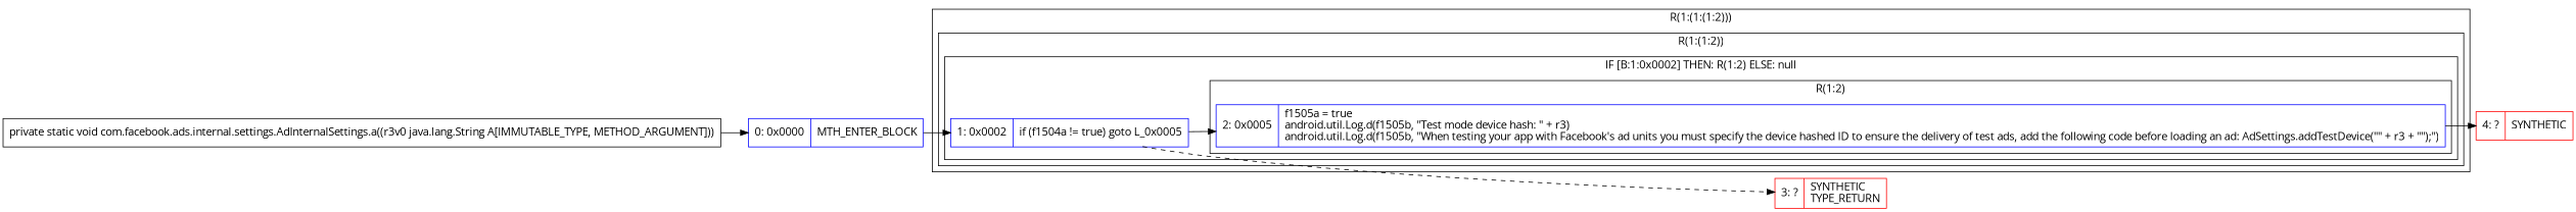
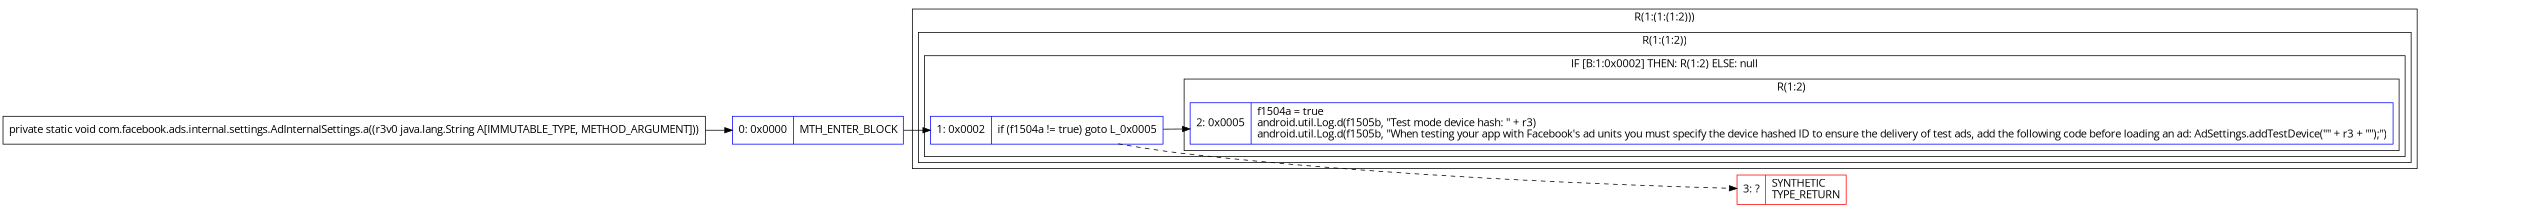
  digraph {
    fontname="Open Sans"
    rankdir=LR
    node [color=blue fontname="Open Sans" shape=record]
    edge [fontname="Open Sans"]
-   n1 [label="{2\:\ 0x0005|f1505a = true\landroid.util.Log.d(f1505b, \"Test mode device hash: \" + r3)\landroid.util.Log.d(f1505b, \"When testing your app with Facebook's ad units you must specify the device hashed ID to ensure the delivery of test ads, add the following code before loading an ad: AdSettings.addTestDevice(\"\" + r3 + \"\");\")\l}"]
+   n1 [label="{2\:\ 0x0005|f1504a = true\landroid.util.Log.d(f1505b, \"Test mode device hash: \" + r3)\landroid.util.Log.d(f1505b, \"When testing your app with Facebook's ad units you must specify the device hashed ID to ensure the delivery of test ads, add the following code before loading an ad: AdSettings.addTestDevice(\"\" + r3 + \"\");\")\l}"]
    n2 [label="{1\:\ 0x0002|if (f1504a != true) goto L_0x0005\l}"]
-   n3 [color=red label="{4\:\ ?|SYNTHETIC\l}"]
    n4 [color=red label="{3\:\ ?|SYNTHETIC\lTYPE_RETURN\l}"]
    n5 [label="{0\:\ 0x0000|MTH_ENTER_BLOCK\l}"]
    n6 [label="{private static void com.facebook.ads.internal.settings.AdInternalSettings.a((r3v0 java.lang.String A[IMMUTABLE_TYPE, METHOD_ARGUMENT])) }" color=""]
    subgraph cluster_1 {
      label="R(1:(1:(1:2)))"
      subgraph cluster_2 {
        label="R(1:(1:2))"
        subgraph cluster_3 {
          label="IF [B:1:0x0002] THEN: R(1:2) ELSE: null"
          n2
          subgraph cluster_4 {
            label="R(1:2)"
            n1
          }
        }
      }
    }
-   n1 -> n3
    n2 -> n1
    n2 -> n4 [style=dashed]
    n5 -> n2
    n6 -> n5
  }
